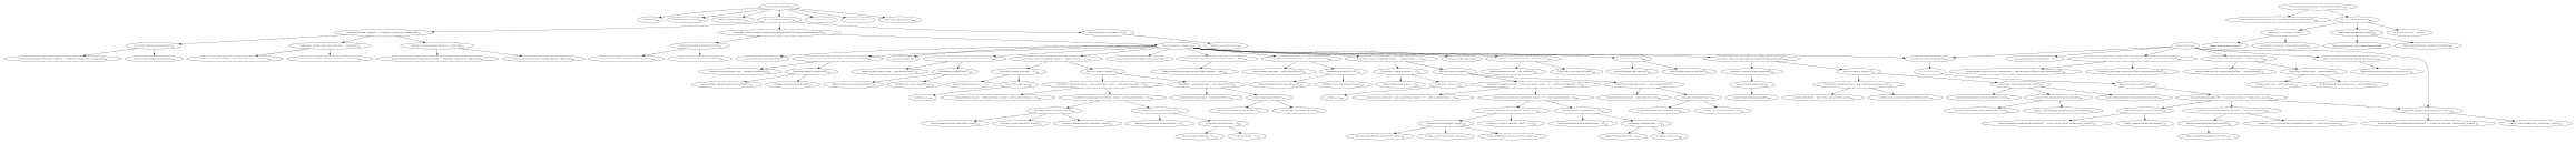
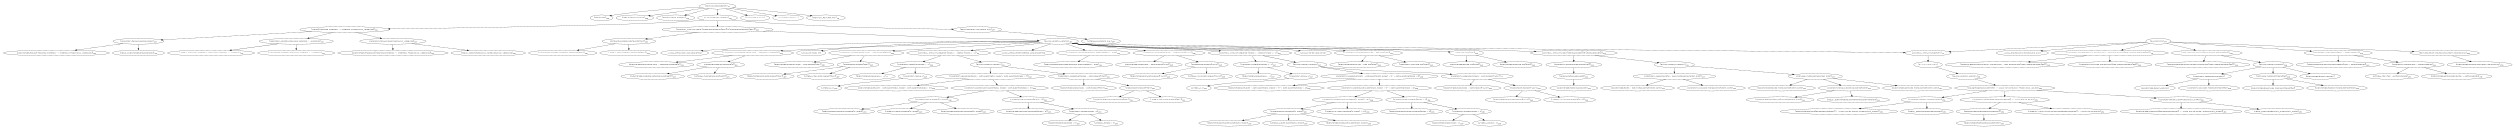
  digraph {
    fontname="Comic Neue"
    node [fontname="Comic Neue"]
    edge [fontname="Comic Neue"]
    n1 [label=<(METHOD,resolveEntity)<SUB>218</SUB>>]
    n2 [label=<(PARAM,this)<SUB>218</SUB>>]
    n3 [label=<(PARAM,String publicId)<SUB>238</SUB>>]
    n4 [label=<(PARAM,String systemId)<SUB>219</SUB>>]
    n5 [label=<(BLOCK,&lt;empty&gt;,&lt;empty&gt;)<SUB>219</SUB>>]
    n6 [label=<(MODIFIER,PUBLIC)>]
    n7 [label=<(MODIFIER,VIRTUAL)>]
    n8 [label=<(METHOD_RETURN,ANY)<SUB>318</SUB>>]
    n9 [label=<(log,log(&quot;resolving systemId: &quot; + systemId, Project.MSG_VERBOSE))<SUB>221</SUB>>]
    n10 [label=<(CONTROL_STRUCTURE,if (systemId.startsWith(&quot;file:&quot;)),if (systemId.startsWith(&quot;file:&quot;)))<SUB>223</SUB>>]
    n11 [label=<(RETURN,return null;,return null;)<SUB>257</SUB>>]
    n12 [label=<(&lt;operator&gt;.fieldAccess,this.project)<SUB>221</SUB>>]
    n13 [label=<(&lt;operator&gt;.addition,&quot;resolving systemId: &quot; + systemId)<SUB>221</SUB>>]
    n14 [label=<(&lt;operator&gt;.fieldAccess,Project.MSG_VERBOSE)<SUB>221</SUB>>]
    n15 [label=<(startsWith,systemId.startsWith(&quot;file:&quot;))<SUB>223</SUB>>]
    n16 [label=<(BLOCK,&lt;empty&gt;,&lt;empty&gt;)<SUB>223</SUB>>]
    n17 [label=<(LITERAL,null,return null;)<SUB>257</SUB>>]
    n18 [label=<(IDENTIFIER,this,log(&quot;resolving systemId: &quot; + systemId, Project.MSG_VERBOSE))<SUB>221</SUB>>]
    n19 [label=<(FIELD_IDENTIFIER,project,project)<SUB>221</SUB>>]
    n20 [label=<(LITERAL,&quot;resolving systemId: &quot;,&quot;resolving systemId: &quot; + systemId)<SUB>221</SUB>>]
    n21 [label=<(IDENTIFIER,systemId,&quot;resolving systemId: &quot; + systemId)<SUB>221</SUB>>]
    n22 [label=<(IDENTIFIER,Project,log(&quot;resolving systemId: &quot; + systemId, Project.MSG_VERBOSE))<SUB>221</SUB>>]
    n23 [label=<(FIELD_IDENTIFIER,MSG_VERBOSE,MSG_VERBOSE)<SUB>221</SUB>>]
    n24 [label=<(IDENTIFIER,systemId,systemId.startsWith(&quot;file:&quot;))<SUB>223</SUB>>]
    n25 [label=<(LITERAL,&quot;file:&quot;,systemId.startsWith(&quot;file:&quot;))<SUB>223</SUB>>]
    n26 [label=<(LOCAL,String path: java.lang.String)>]
    n27 [label=<(&lt;operator&gt;.assignment,String path = systemId.substring(5))<SUB>224</SUB>>]
    n28 [label=<(LOCAL,int index: int)>]
    n29 [label=<(&lt;operator&gt;.assignment,int index = path.indexOf(&quot;file:&quot;))<SUB>225</SUB>>]
    n30 [label=<(CONTROL_STRUCTURE,while (index != -1),while (index != -1))<SUB>229</SUB>>]
    n31 [label=<(LOCAL,String entitySystemId: java.lang.String)>]
    n32 [label=<(&lt;operator&gt;.assignment,String entitySystemId = path)<SUB>234</SUB>>]
    n33 [label=<(&lt;operator&gt;.assignment,index = path.indexOf(&quot;%23&quot;))<SUB>235</SUB>>]
    n34 [label=<(CONTROL_STRUCTURE,while (index != -1),while (index != -1))<SUB>237</SUB>>]
    n35 [label=<(LOCAL,File file: java.io.File)>]
    n36 [label=<(&lt;operator&gt;.assignment,File file = new File(path))<SUB>242</SUB>>]
    n37 [label=<(&lt;init&gt;,new File(path))<SUB>242</SUB>>]
    n38 [label=<(CONTROL_STRUCTURE,if (!file.isAbsolute()),if (!file.isAbsolute()))<SUB>243</SUB>>]
    n39 [label=<(CONTROL_STRUCTURE,try,try)<SUB>247</SUB>>]
    n40 [label=<(IDENTIFIER,path,String path = systemId.substring(5))<SUB>224</SUB>>]
    n41 [label=<(substring,systemId.substring(5))<SUB>224</SUB>>]
    n42 [label=<(IDENTIFIER,index,int index = path.indexOf(&quot;file:&quot;))<SUB>225</SUB>>]
    n43 [label=<(indexOf,path.indexOf(&quot;file:&quot;))<SUB>225</SUB>>]
    n44 [label=<(&lt;operator&gt;.notEquals,index != -1)<SUB>229</SUB>>]
    n45 [label=<(BLOCK,&lt;empty&gt;,&lt;empty&gt;)<SUB>229</SUB>>]
    n46 [label=<(IDENTIFIER,entitySystemId,String entitySystemId = path)<SUB>234</SUB>>]
    n47 [label=<(IDENTIFIER,index,index = path.indexOf(&quot;%23&quot;))<SUB>235</SUB>>]
    n48 [label=<(indexOf,path.indexOf(&quot;%23&quot;))<SUB>235</SUB>>]
    n49 [label=<(&lt;operator&gt;.notEquals,index != -1)<SUB>237</SUB>>]
    n50 [label=<(BLOCK,&lt;empty&gt;,&lt;empty&gt;)<SUB>237</SUB>>]
    n51 [label=<(IDENTIFIER,file,File file = new File(path))<SUB>242</SUB>>]
    n52 [label=<(&lt;operator&gt;.alloc,new File(path))<SUB>242</SUB>>]
    n53 [label=<(IDENTIFIER,file,new File(path))<SUB>242</SUB>>]
    n54 [label=<(IDENTIFIER,path,new File(path))<SUB>242</SUB>>]
    n55 [label=<(&lt;operator&gt;.logicalNot,!file.isAbsolute())<SUB>243</SUB>>]
    n56 [label=<(BLOCK,&lt;empty&gt;,&lt;empty&gt;)<SUB>243</SUB>>]
    n57 [label=<(BLOCK,catch,catch)>]
    n58 [label=<(IDENTIFIER,systemId,systemId.substring(5))<SUB>224</SUB>>]
    n59 [label=<(LITERAL,5,systemId.substring(5))<SUB>224</SUB>>]
    n60 [label=<(IDENTIFIER,path,path.indexOf(&quot;file:&quot;))<SUB>225</SUB>>]
    n61 [label=<(LITERAL,&quot;file:&quot;,path.indexOf(&quot;file:&quot;))<SUB>225</SUB>>]
    n62 [label=<(IDENTIFIER,index,index != -1)<SUB>229</SUB>>]
    n63 [label=<(&lt;operator&gt;.minus,-1)<SUB>229</SUB>>]
    n64 [label=<(&lt;operator&gt;.assignment,path = path.substring(0, index) + path.substring(index + 5))<SUB>230</SUB>>]
    n65 [label=<(&lt;operator&gt;.assignment,index = path.indexOf(&quot;file:&quot;))<SUB>231</SUB>>]
    n66 [label=<(LITERAL,1,-1)<SUB>229</SUB>>]
    n67 [label=<(IDENTIFIER,path,path = path.substring(0, index) + path.substring(index + 5))<SUB>230</SUB>>]
    n68 [label=<(&lt;operator&gt;.addition,path.substring(0, index) + path.substring(index + 5))<SUB>230</SUB>>]
    n69 [label=<(IDENTIFIER,index,index = path.indexOf(&quot;file:&quot;))<SUB>231</SUB>>]
    n70 [label=<(indexOf,path.indexOf(&quot;file:&quot;))<SUB>231</SUB>>]
    n71 [label=<(substring,path.substring(0, index))<SUB>230</SUB>>]
    n72 [label=<(substring,path.substring(index + 5))<SUB>230</SUB>>]
    n73 [label=<(IDENTIFIER,path,path.substring(0, index))<SUB>230</SUB>>]
    n74 [label=<(LITERAL,0,path.substring(0, index))<SUB>230</SUB>>]
    n75 [label=<(IDENTIFIER,index,path.substring(0, index))<SUB>230</SUB>>]
    n76 [label=<(IDENTIFIER,path,path.substring(index + 5))<SUB>230</SUB>>]
    n77 [label=<(&lt;operator&gt;.addition,index + 5)<SUB>230</SUB>>]
    n78 [label=<(IDENTIFIER,index,index + 5)<SUB>230</SUB>>]
    n79 [label=<(LITERAL,5,index + 5)<SUB>230</SUB>>]
    n80 [label=<(IDENTIFIER,path,path.indexOf(&quot;file:&quot;))<SUB>231</SUB>>]
    n81 [label=<(LITERAL,&quot;file:&quot;,path.indexOf(&quot;file:&quot;))<SUB>231</SUB>>]
    n82 [label=<(IDENTIFIER,path,path.indexOf(&quot;%23&quot;))<SUB>235</SUB>>]
    n83 [label=<(LITERAL,&quot;%23&quot;,path.indexOf(&quot;%23&quot;))<SUB>235</SUB>>]
    n84 [label=<(IDENTIFIER,index,index != -1)<SUB>237</SUB>>]
    n85 [label=<(&lt;operator&gt;.minus,-1)<SUB>237</SUB>>]
    n86 [label=<(&lt;operator&gt;.assignment,path = path.substring(0, index) + &quot;#&quot; + path.substring(index + 3))<SUB>238</SUB>>]
    n87 [label=<(&lt;operator&gt;.assignment,index = path.indexOf(&quot;%23&quot;))<SUB>239</SUB>>]
    n88 [label=<(LITERAL,1,-1)<SUB>237</SUB>>]
    n89 [label=<(IDENTIFIER,path,path = path.substring(0, index) + &quot;#&quot; + path.substring(index + 3))<SUB>238</SUB>>]
    n90 [label=<(&lt;operator&gt;.addition,path.substring(0, index) + &quot;#&quot; + path.substring(index + 3))<SUB>238</SUB>>]
    n91 [label=<(IDENTIFIER,index,index = path.indexOf(&quot;%23&quot;))<SUB>239</SUB>>]
    n92 [label=<(indexOf,path.indexOf(&quot;%23&quot;))<SUB>239</SUB>>]
    n93 [label=<(&lt;operator&gt;.addition,path.substring(0, index) + &quot;#&quot;)<SUB>238</SUB>>]
    n94 [label=<(substring,path.substring(index + 3))<SUB>238</SUB>>]
    n95 [label=<(substring,path.substring(0, index))<SUB>238</SUB>>]
    n96 [label=<(LITERAL,&quot;#&quot;,path.substring(0, index) + &quot;#&quot;)<SUB>238</SUB>>]
    n97 [label=<(IDENTIFIER,path,path.substring(index + 3))<SUB>238</SUB>>]
    n98 [label=<(&lt;operator&gt;.addition,index + 3)<SUB>238</SUB>>]
    n99 [label=<(IDENTIFIER,path,path.substring(0, index))<SUB>238</SUB>>]
    n100 [label=<(LITERAL,0,path.substring(0, index))<SUB>238</SUB>>]
    n101 [label=<(IDENTIFIER,index,path.substring(0, index))<SUB>238</SUB>>]
    n102 [label=<(IDENTIFIER,index,index + 3)<SUB>238</SUB>>]
    n103 [label=<(LITERAL,3,index + 3)<SUB>238</SUB>>]
    n104 [label=<(IDENTIFIER,path,path.indexOf(&quot;%23&quot;))<SUB>239</SUB>>]
    n105 [label=<(LITERAL,&quot;%23&quot;,path.indexOf(&quot;%23&quot;))<SUB>239</SUB>>]
    n106 [label=<(isAbsolute,file.isAbsolute())<SUB>243</SUB>>]
    n107 [label=<(&lt;operator&gt;.assignment,file = new File(buildFileParent, path))<SUB>244</SUB>>]
    n108 [label=<(&lt;init&gt;,new File(buildFileParent, path))<SUB>244</SUB>>]
    n109 [label=<(IDENTIFIER,file,file.isAbsolute())<SUB>243</SUB>>]
    n110 [label=<(IDENTIFIER,file,file = new File(buildFileParent, path))<SUB>244</SUB>>]
    n111 [label=<(&lt;operator&gt;.alloc,new File(buildFileParent, path))<SUB>244</SUB>>]
    n112 [label=<(IDENTIFIER,file,new File(buildFileParent, path))<SUB>244</SUB>>]
    n113 [label=<(&lt;operator&gt;.fieldAccess,this.buildFileParent)<SUB>244</SUB>>]
    n114 [label=<(IDENTIFIER,path,new File(buildFileParent, path))<SUB>244</SUB>>]
    n115 [label=<(IDENTIFIER,this,new File(buildFileParent, path))<SUB>244</SUB>>]
    n116 [label=<(FIELD_IDENTIFIER,buildFileParent,buildFileParent)<SUB>244</SUB>>]
    n117 [label=<(BLOCK,try,try)<SUB>247</SUB>>]
    n118 [label=<(LOCAL,InputSource inputSource: ANY)>]
    n119 [label=<(&lt;operator&gt;.assignment,ANY inputSource = new InputSource(new FileInputStream(file)))<SUB>248</SUB>>]
    n120 [label=<(&lt;init&gt;,new InputSource(new FileInputStream(file)))<SUB>248</SUB>>]
    n121 [label=<(setSystemId,setSystemId(&quot;file:&quot; + entitySystemId))<SUB>249</SUB>>]
    n122 [label=<(RETURN,return inputSource;,return inputSource;)<SUB>250</SUB>>]
    n123 [label=<(BLOCK,&lt;empty&gt;,&lt;empty&gt;)<SUB>251</SUB>>]
    n124 [label=<(IDENTIFIER,inputSource,ANY inputSource = new InputSource(new FileInputStream(file)))<SUB>248</SUB>>]
    n125 [label=<(&lt;operator&gt;.alloc,new InputSource(new FileInputStream(file)))<SUB>248</SUB>>]
    n126 [label=<(IDENTIFIER,inputSource,new InputSource(new FileInputStream(file)))<SUB>248</SUB>>]
    n127 [label=<(BLOCK,&lt;empty&gt;,&lt;empty&gt;)<SUB>248</SUB>>]
    n128 [label=<(IDENTIFIER,inputSource,setSystemId(&quot;file:&quot; + entitySystemId))<SUB>249</SUB>>]
    n129 [label=<(&lt;operator&gt;.addition,&quot;file:&quot; + entitySystemId)<SUB>249</SUB>>]
    n130 [label=<(IDENTIFIER,inputSource,return inputSource;)<SUB>250</SUB>>]
    n131 [label=<(&lt;operator&gt;.assignment,&lt;empty&gt;)>]
    n132 [label=<(&lt;init&gt;,new FileInputStream(file))<SUB>248</SUB>>]
    n133 [label=<(IDENTIFIER,$obj17,&lt;empty&gt;)>]
    n134 [label=<(IDENTIFIER,$obj17,&lt;empty&gt;)>]
    n135 [label=<(&lt;operator&gt;.alloc,new FileInputStream(file))<SUB>248</SUB>>]
    n136 [label=<(IDENTIFIER,$obj17,new FileInputStream(file))>]
    n137 [label=<(IDENTIFIER,file,new FileInputStream(file))<SUB>248</SUB>>]
    n138 [label=<(LITERAL,&quot;file:&quot;,&quot;file:&quot; + entitySystemId)<SUB>249</SUB>>]
    n139 [label=<(IDENTIFIER,entitySystemId,&quot;file:&quot; + entitySystemId)<SUB>249</SUB>>]
    n140 [label=<(log,log(file.getAbsolutePath() + &quot; could not be found&quot;, Project.MSG_WARN))<SUB>252</SUB>>]
    n141 [label=<(&lt;operator&gt;.fieldAccess,this.project)<SUB>252</SUB>>]
    n142 [label=<(&lt;operator&gt;.addition,file.getAbsolutePath() + &quot; could not be found&quot;)<SUB>252</SUB>>]
    n143 [label=<(&lt;operator&gt;.fieldAccess,Project.MSG_WARN)<SUB>253</SUB>>]
    n144 [label=<(IDENTIFIER,this,log(file.getAbsolutePath() + &quot; could not be found&quot;, Project.MSG_WARN))<SUB>252</SUB>>]
    n145 [label=<(FIELD_IDENTIFIER,project,project)<SUB>252</SUB>>]
    n146 [label=<(getAbsolutePath,file.getAbsolutePath())<SUB>252</SUB>>]
    n147 [label=<(LITERAL,&quot; could not be found&quot;,file.getAbsolutePath() + &quot; could not be found&quot;)<SUB>252</SUB>>]
    n148 [label=<(IDENTIFIER,Project,log(file.getAbsolutePath() + &quot; could not be found&quot;, Project.MSG_WARN))<SUB>253</SUB>>]
    n149 [label=<(FIELD_IDENTIFIER,MSG_WARN,MSG_WARN)<SUB>253</SUB>>]
    n150 [label=<(IDENTIFIER,file,file.getAbsolutePath())<SUB>252</SUB>>]
    n1 -> n2
    n1 -> n3
    n1 -> n4
    n1 -> n5
    n1 -> n6
    n1 -> n7
    n1 -> n8
    n5 -> n9
    n5 -> n10
    n5 -> n11
    n9 -> n12
    n9 -> n13
    n9 -> n14
    n10 -> n15
    n10 -> n16
    n11 -> n17
    n12 -> n18
    n12 -> n19
    n13 -> n20
    n13 -> n21
    n14 -> n22
    n14 -> n23
    n15 -> n24
    n15 -> n25
    n16 -> n26
    n16 -> n27
    n16 -> n28
    n16 -> n29
    n16 -> n30
    n16 -> n31
    n16 -> n32
    n16 -> n33
    n16 -> n34
    n16 -> n35
    n16 -> n36
    n16 -> n37
    n16 -> n38
    n16 -> n39
    n27 -> n40
    n27 -> n41
    n29 -> n42
    n29 -> n43
    n30 -> n44
    n30 -> n45
    n32 -> n46
    n33 -> n47
    n33 -> n48
    n34 -> n49
    n34 -> n50
    n36 -> n51
    n36 -> n52
    n37 -> n53
    n37 -> n54
    n38 -> n55
    n38 -> n56
    n39 -> n57
    n41 -> n58
    n41 -> n59
    n43 -> n60
    n43 -> n61
    n44 -> n62
    n44 -> n63
    n45 -> n64
    n45 -> n65
    n48 -> n82
    n48 -> n83
    n49 -> n84
    n49 -> n85
    n50 -> n86
    n50 -> n87
    n55 -> n106
    n56 -> n107
    n56 -> n108
    n57 -> n123
    n63 -> n66
    n64 -> n67
    n64 -> n68
    n65 -> n69
    n65 -> n70
    n68 -> n71
    n68 -> n72
    n70 -> n80
    n70 -> n81
    n71 -> n73
    n71 -> n74
    n71 -> n75
    n72 -> n76
    n72 -> n77
    n77 -> n78
    n77 -> n79
    n85 -> n88
    n86 -> n89
    n86 -> n90
    n87 -> n91
    n87 -> n92
    n90 -> n93
    n90 -> n94
    n92 -> n104
    n92 -> n105
    n93 -> n95
    n93 -> n96
    n94 -> n97
    n94 -> n98
    n95 -> n99
    n95 -> n100
    n95 -> n101
    n98 -> n102
    n98 -> n103
    n106 -> n109
    n107 -> n110
    n107 -> n111
    n108 -> n112
    n108 -> n113
    n108 -> n114
    n113 -> n115
    n113 -> n116
    n117 -> n39
    n117 -> n118
    n117 -> n119
-   n117 -> n143
+   n117 -> n120
    n117 -> n121
    n117 -> n122
    n119 -> n124
    n119 -> n125
    n120 -> n126
    n120 -> n127
    n121 -> n128
    n121 -> n129
    n122 -> n130
    n123 -> n140
    n127 -> n131
    n127 -> n132
    n127 -> n133
    n129 -> n138
    n129 -> n139
    n131 -> n134
    n131 -> n135
    n132 -> n136
    n132 -> n137
    n140 -> n141
    n140 -> n142
    n140 -> n143
    n141 -> n144
    n141 -> n145
    n142 -> n146
    n142 -> n147
    n143 -> n148
    n143 -> n149
    n146 -> n150
  }
